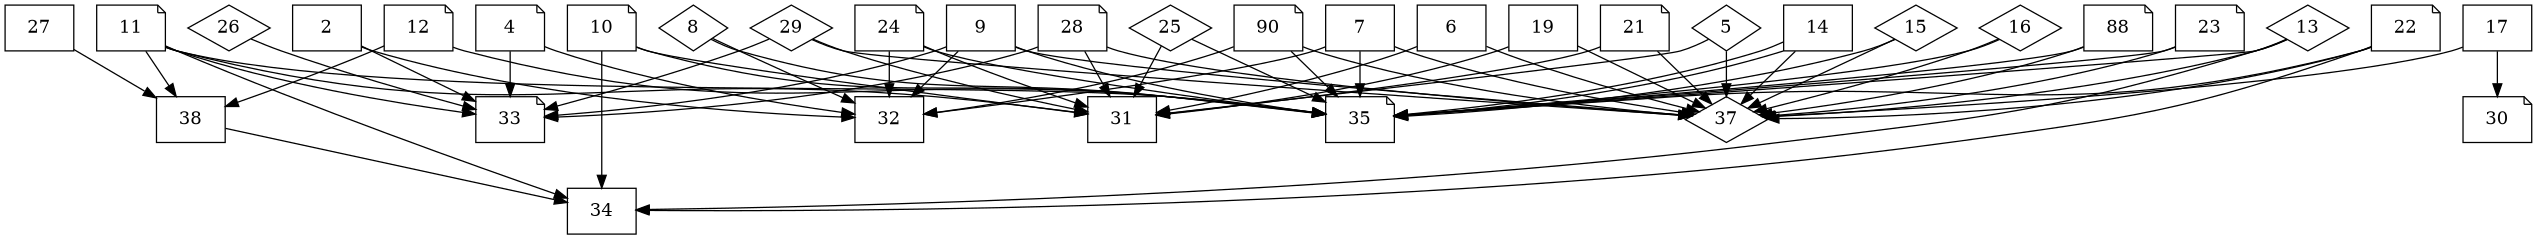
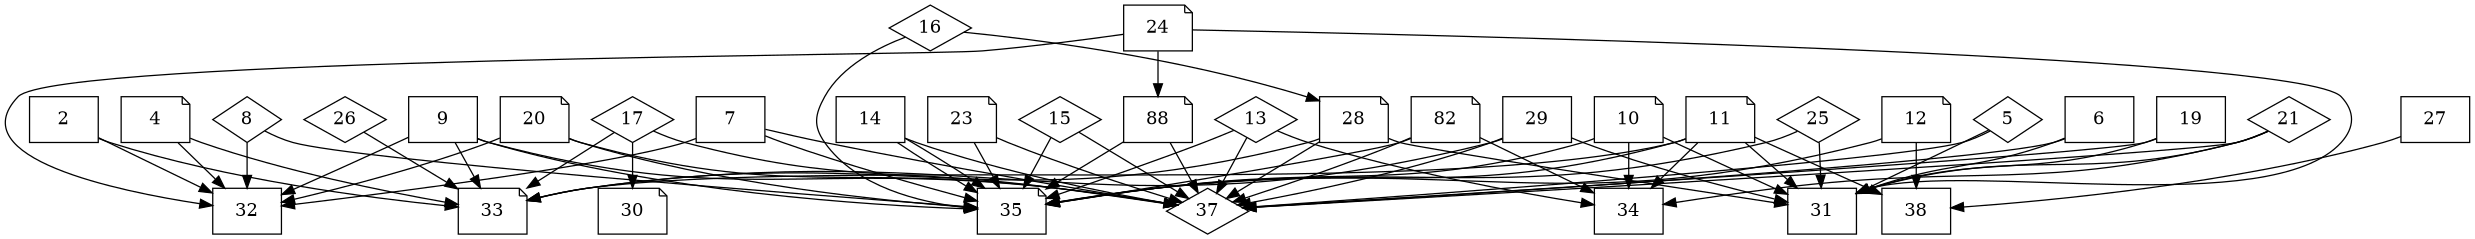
  digraph {
    node [alpha=0.12 shape=note]
    32 [alpha=0.16 expect_size=7038333109688628224 shape=box]
    35 [alpha=0.02 expect_size=2421556065265742848]
    2 [alpha=0.10 expect_size=18209497964227854336000 shape=box]
    33 [alpha=0.19 expect_size=1329434560260386848768]
    34 [alpha=0.02 expect_size=8379745031931280384 shape=box]
    4 [alpha=0.18 expect_size=189331550695783424]
    5 [alpha=0.05 expect_size=1746567281757161984 shape=diamond]
    31 [expect_size=17745116561180502 shape=box]
    37 [expect_size=9024232184257852 shape=diamond]
    6 [alpha=0.11 expect_size=8703849859254748160 shape=box]
    7 [alpha=0.05 expect_size=132017985136099328000 shape=box]
    8 [expect_size=2423549840959677136896 shape=diamond]
    9 [expect_size=4993300377605505024000 shape=box]
    10 [alpha=0.18 expect_size=101214548021580136448]
    11 [alpha=0.18 expect_size=1304070894023448832]
    n16 [expect_size=2313517279550640226304 label=38 shape=box]
    12 [alpha=0.20 expect_size=774649428312064000000]
    13 [alpha=0.07 expect_size=3628957339018523648 shape=diamond]
    14 [alpha=0.13 expect_size=4691176588187350859776 shape=box]
    15 [expect_size=443076166354468864000 shape=diamond]
    16 [alpha=0.09 expect_size=3784064551942121472 shape=diamond]
-   17 [alpha=0.08 expect_size=23665869891743332 shape=box]
+   17 [alpha=0.08 expect_size=23665869891743332 shape=diamond]
    30 [alpha=0.10 expect_size=52287867846573728]
    n24 [alpha=0.09 expect_size=6892112544182304768000 label=88]
    19 [alpha=0.08 expect_size=6014575191588975 shape=box]
-   20 [alpha=0.06 expect_size=39567327393880024 label=90]
-   21 [alpha=0.06 expect_size=8303334785619591168000]
-   22 [alpha=0.16 expect_size=77747239094914528]
+   20 [alpha=0.06 expect_size=39567327393880024]
+   21 [alpha=0.06 expect_size=8303334785619591168000 shape=diamond]
+   22 [alpha=0.16 expect_size=77747239094914528 label=82]
    23 [alpha=0.19 expect_size=8387655952699778]
    24 [alpha=0.08 expect_size=7086992949077846]
    25 [alpha=0.15 expect_size=142992429134431387648 shape=diamond]
    26 [alpha=0.15 expect_size=5408167813033047883776 shape=diamond]
    27 [alpha=0.19 expect_size=792053532962584526848 shape=box]
    28 [alpha=0.09 expect_size=8389614673225855270912]
-   29 [alpha=0.16 expect_size=989480669465312128 shape=diamond]
+   29 [alpha=0.16 expect_size=989480669465312128 shape=box]
    2 -> 32
    2 -> 33
    4 -> 32
    4 -> 33
    5 -> 31
    5 -> 37
    6 -> 31
    6 -> 37
    7 -> 32
    7 -> 35
    7 -> 37
    8 -> 32
    8 -> 35
    9 -> 32
    9 -> 35
    9 -> 33
    9 -> 37
    10 -> 35
    10 -> 34
    10 -> 31
    11 -> 35
    11 -> 33
    11 -> 34
    11 -> 31
    11 -> n16
    12 -> 35
    12 -> n16
    13 -> 35
    13 -> 34
    13 -> 37
    14 -> 35
    14 -> 35
    14 -> 37
    15 -> 35
    15 -> 37
    16 -> 35
-   16 -> 37
+   16 -> 28
+   17 -> 33
    17 -> 37
    17 -> 30
    n24 -> 35
    n24 -> 37
    19 -> 31
    19 -> 37
    20 -> 32
    20 -> 35
    20 -> 37
-   n16 -> 34
+   21 -> 34
    21 -> 31
    21 -> 37
    22 -> 35
    22 -> 34
    22 -> 37
    23 -> 35
    23 -> 37
    24 -> 32
-   24 -> 35
+   24 -> n24
    24 -> 31
    25 -> 35
    25 -> 31
    26 -> 33
    27 -> n16
    28 -> 33
    28 -> 31
    28 -> 37
    29 -> 33
    29 -> 31
    29 -> 37
  }
